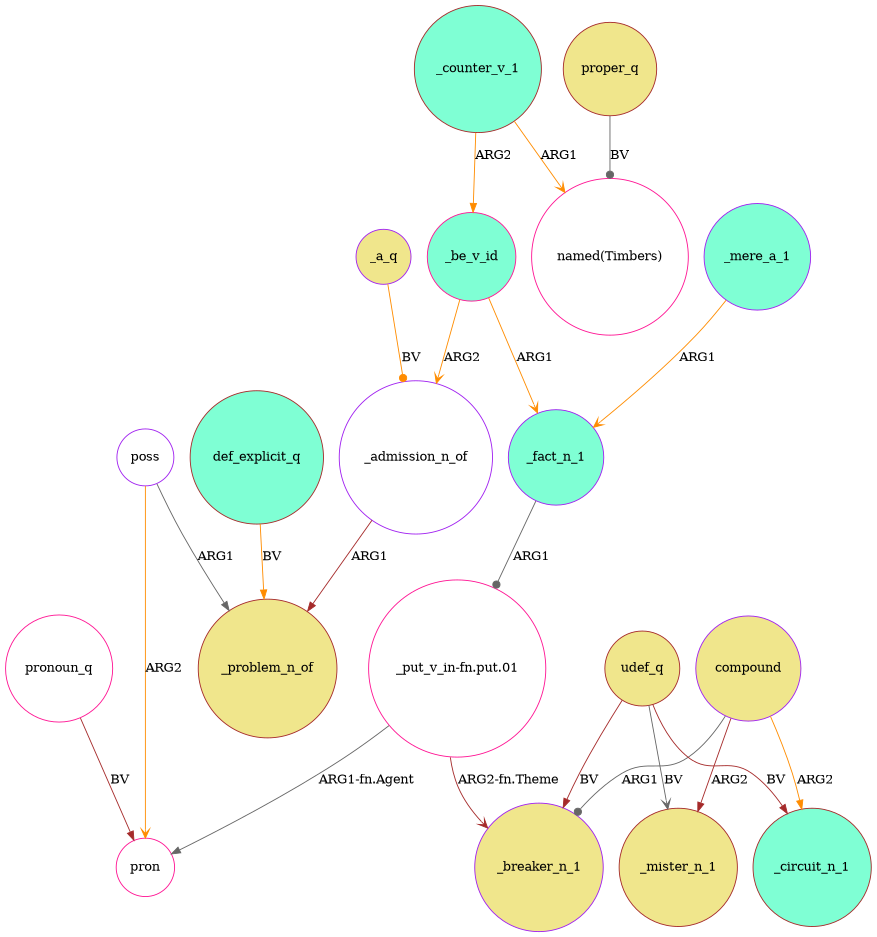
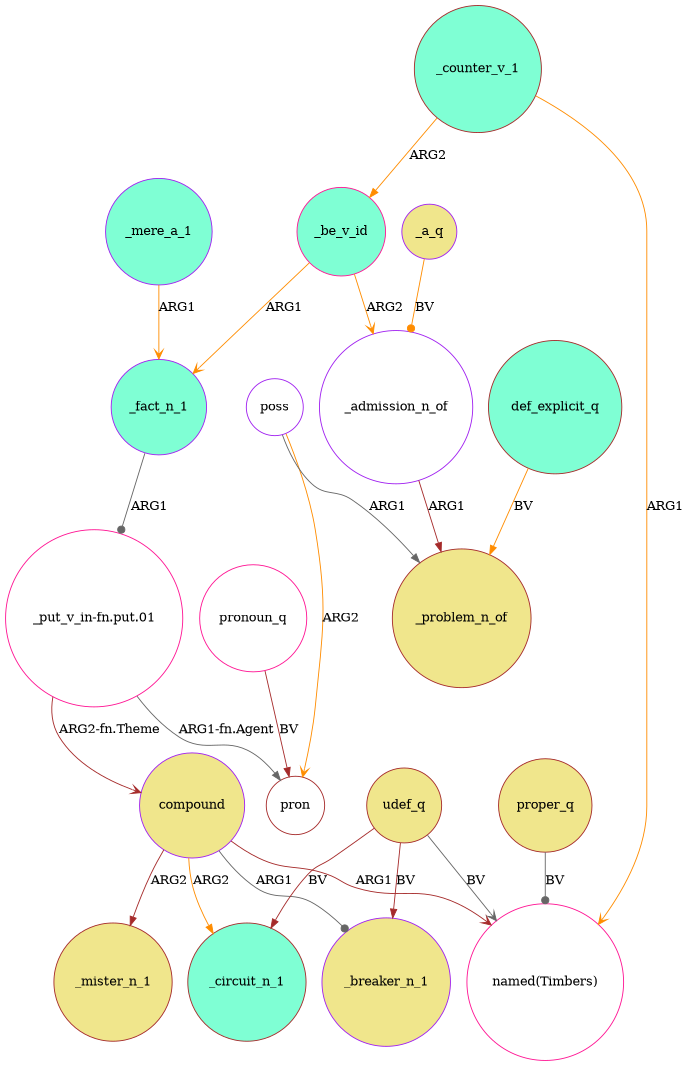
  digraph {
    node [color=brown fillcolor=khaki shape=circle style=filled]
    edge [arrowhead=normal color=darkorange]
    "_put_v_in-fn.put.01" [color=deeppink fillcolor=white]
-   pron [color=deeppink fillcolor=white]
+   pron [fillcolor=white]
    _breaker_n_1 [color=purple]
    poss [color=purple fillcolor=white]
    _problem_n_of
    compound [color=purple]
    "named(Timbers)" [color=deeppink fillcolor=white]
    _mister_n_1
    _circuit_n_1 [fillcolor=aquamarine]
    _be_v_id [color=deeppink fillcolor=aquamarine]
    _admission_n_of [color=purple fillcolor=white]
    _fact_n_1 [color=purple fillcolor=aquamarine]
    _counter_v_1 [fillcolor=aquamarine]
    _a_q [color=purple]
    udef_q
    _mere_a_1 [color=purple fillcolor=aquamarine]
    pronoun_q [color=deeppink fillcolor=white]
    def_explicit_q [fillcolor=aquamarine]
    proper_q
    "_put_v_in-fn.put.01" -> pron [color=gray40 label="ARG1-fn.Agent"]
-   "_put_v_in-fn.put.01" -> _breaker_n_1 [arrowhead=vee color=brown label="ARG2-fn.Theme"]
+   "_put_v_in-fn.put.01" -> compound [arrowhead=vee color=brown label="ARG2-fn.Theme"]
    poss -> pron [arrowhead=vee label=ARG2]
    poss -> _problem_n_of [color=gray40 label=ARG1]
    compound -> _breaker_n_1 [arrowhead=dot color=gray40 label=ARG1]
+   compound -> "named(Timbers)" [arrowhead=vee color=brown label=ARG1]
    compound -> _mister_n_1 [color=brown label=ARG2]
    compound -> _circuit_n_1 [label=ARG2]
    _be_v_id -> _admission_n_of [arrowhead=vee label=ARG2]
    _be_v_id -> _fact_n_1 [arrowhead=vee label=ARG1]
    _admission_n_of -> _problem_n_of [color=brown label=ARG1]
    _fact_n_1 -> "_put_v_in-fn.put.01" [arrowhead=dot color=gray40 label=ARG1]
    _counter_v_1 -> "named(Timbers)" [arrowhead=vee label=ARG1]
    _counter_v_1 -> _be_v_id [label=ARG2]
    _a_q -> _admission_n_of [arrowhead=dot label=BV]
    udef_q -> _breaker_n_1 [color=brown label=BV]
-   udef_q -> _mister_n_1 [arrowhead=vee color=gray40 label=BV]
+   udef_q -> "named(Timbers)" [arrowhead=vee color=gray40 label=BV]
    udef_q -> _circuit_n_1 [color=brown label=BV]
    _mere_a_1 -> _fact_n_1 [arrowhead=vee label=ARG1]
    pronoun_q -> pron [color=brown label=BV]
    def_explicit_q -> _problem_n_of [label=BV]
    proper_q -> "named(Timbers)" [arrowhead=dot color=gray40 label=BV]
  }
